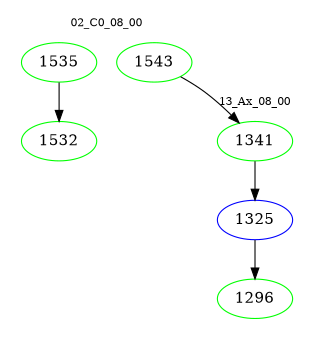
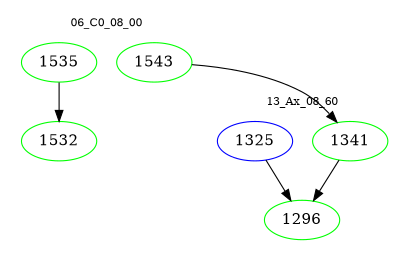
  digraph {
    node [color=green]
    edge [color=black]
    n1 [label=1341]
    n2 [color=blue label=1325]
    n3 [label=1296]
    n4 [label=1543]
    n5 [label=1535]
    n6 [label=1532]
    subgraph cluster_1 {
      color=white
      fontsize=10
-     label="13_Ax_08_00"
+     label="13_Ax_08_60"
      n1
      n2
      n3
    }
    subgraph cluster_2 {
      color=white
      fontsize=10
-     label="02_C0_08_00"
+     label="06_C0_08_00"
      n4
      n5
      n6
    }
-   n1 -> n2
+   n1 -> n3
    n2 -> n3
    n4 -> n1
    n5 -> n6
  }
